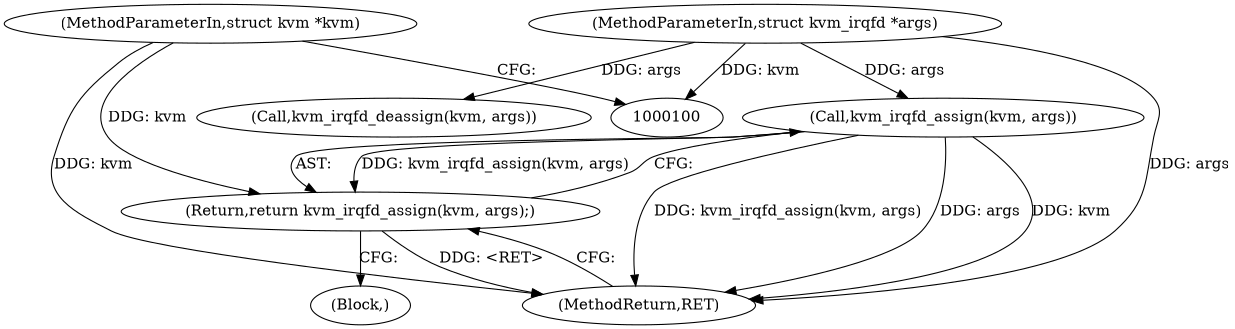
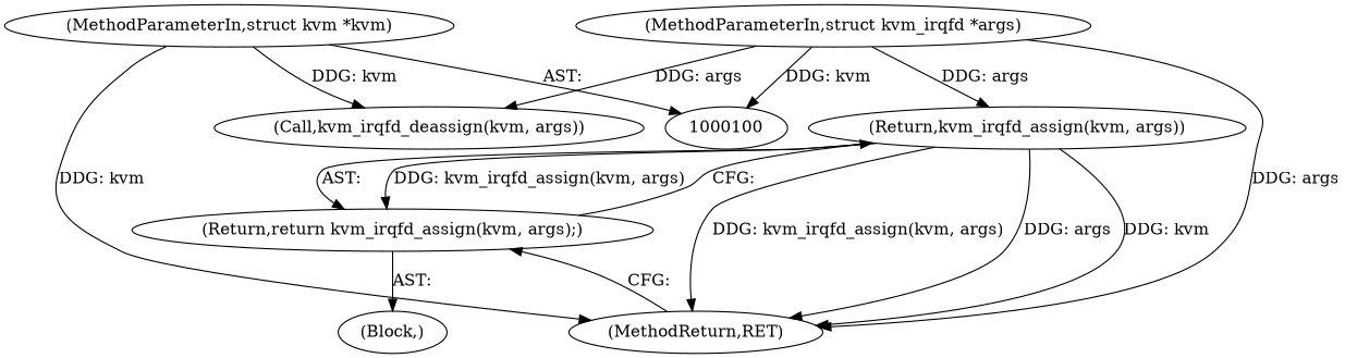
  digraph {
-   n1 [label="(Call,kvm_irqfd_assign(kvm, args))"]
+   n1 [label="(Return,kvm_irqfd_assign(kvm, args))"]
    n2 [label="(Return,return kvm_irqfd_assign(kvm, args);)"]
    n3 [label="(MethodReturn,RET)"]
    n4 [label="(Block,)"]
    n5 [label="(MethodParameterIn,struct kvm *kvm)"]
    n6 [label="(Call,kvm_irqfd_deassign(kvm, args))"]
    1000100
    n8 [label="(MethodParameterIn,struct kvm_irqfd *args)"]
    n1 -> n2 [label="AST: "]
    n1 -> n2 [label="DDG: kvm_irqfd_assign(kvm, args)"]
    n1 -> n3 [label="DDG: kvm_irqfd_assign(kvm, args)"]
    n1 -> n3 [label="DDG: args"]
    n1 -> n3 [label="DDG: kvm"]
    n2 -> n1 [label="CFG: "]
-   n2 -> n3 [label="DDG: <RET>"]
-   n2 -> n4 [label="CFG: "]
+   n2 -> n4 [label="AST: "]
    n3 -> n2 [label="CFG: "]
    n5 -> n3 [label="DDG: kvm"]
-   n5 -> n2 [label="DDG: kvm"]
-   n5 -> 1000100 [label="CFG: "]
+   n5 -> n6 [label="DDG: kvm"]
+   n5 -> 1000100 [label="AST: "]
    n8 -> n1 [label="DDG: args"]
    n8 -> n3 [label="DDG: args"]
    n8 -> n6 [label="DDG: args"]
    n8 -> 1000100 [label="DDG: kvm"]
  }
